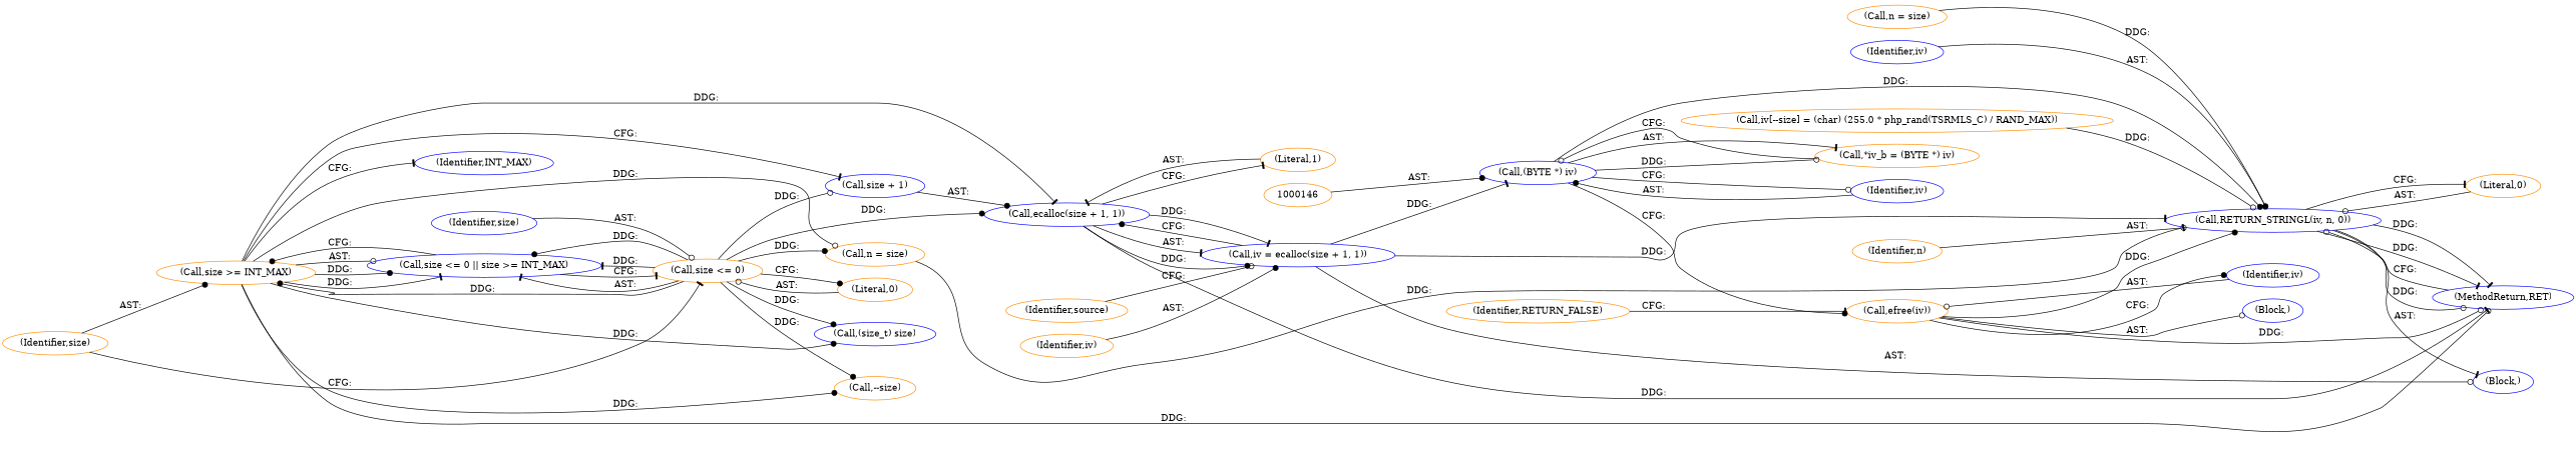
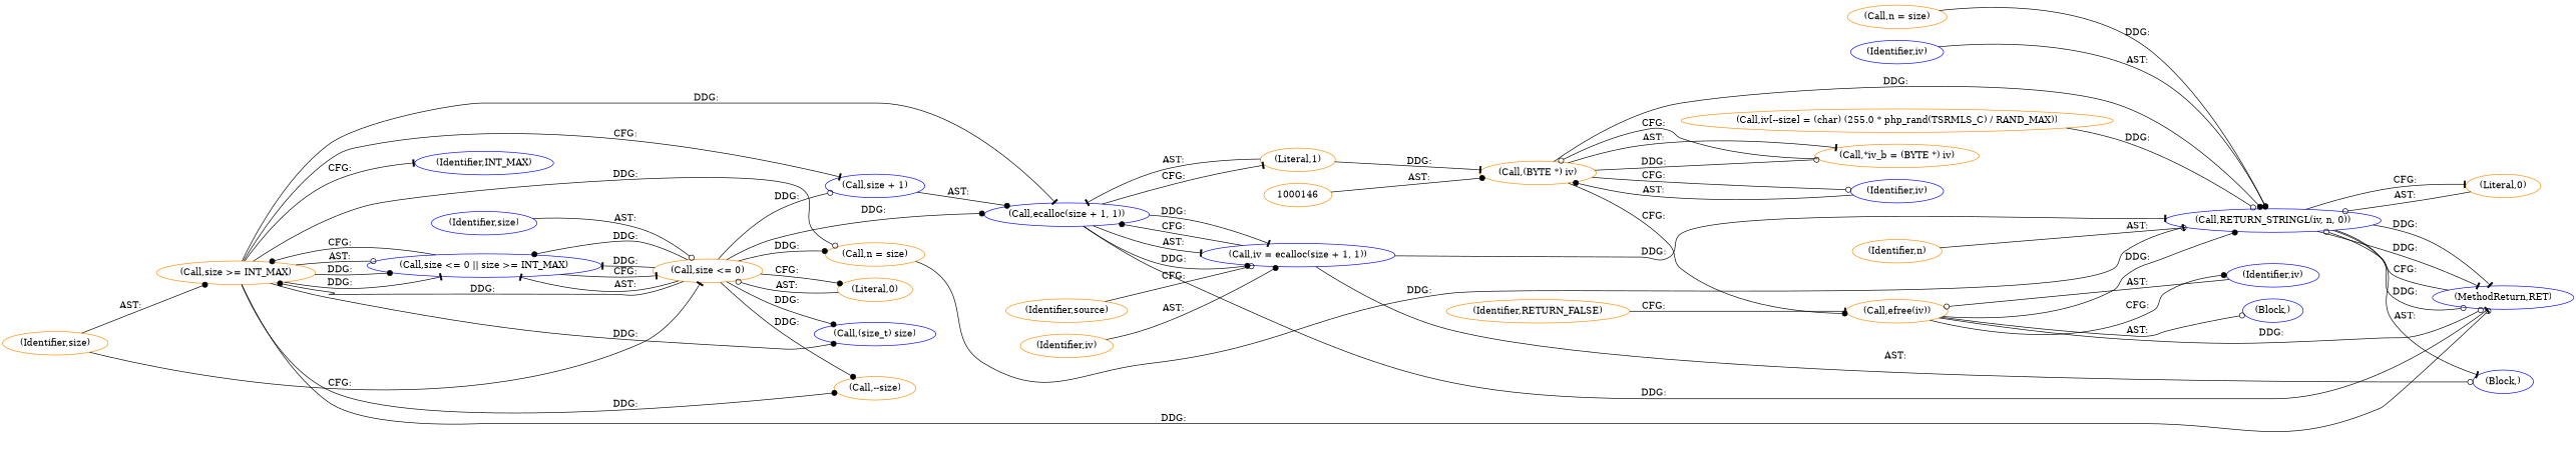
  digraph {
    rankdir=LR
    node [color=darkorange]
    edge [arrowhead=dot]
    n1 [label="(Call,efree(iv))"]
    n2 [color=blue label="(Call,RETURN_STRINGL(iv, n, 0))"]
    n3 [color=blue label="(Block,)"]
    n4 [color=blue label="(MethodReturn,RET)"]
    n5 [color=blue label="(Identifier,iv)"]
    n6 [color=blue label="(Block,)"]
    n7 [label="(Literal,0)"]
-   n8 [color=blue label="(Call,(BYTE *) iv)"]
+   n8 [label="(Call,(BYTE *) iv)"]
    n9 [label="(Call,*iv_b = (BYTE *) iv)"]
    n10 [color=blue label="(Identifier,iv)"]
    n11 [color=blue label="(Call,iv = ecalloc(size + 1, 1))"]
    n12 [color=blue label="(Call,ecalloc(size + 1, 1))"]
    n13 [label="(Literal,1)"]
    n14 [label="(Call,size >= INT_MAX)"]
    n15 [color=blue label="(Call,size + 1)"]
    n16 [color=blue label="(Call,(size_t) size)"]
    n17 [color=blue label="(Identifier,INT_MAX)"]
    n18 [label="(Call,n = size)"]
    n19 [label="(Call,--size)"]
    n20 [color=blue label="(Call,size <= 0 || size >= INT_MAX)"]
    n21 [label="(Call,size <= 0)"]
    n22 [label="(Literal,0)"]
    n23 [label="(Call,iv[--size] = (char) (255.0 * php_rand(TSRMLS_C) / RAND_MAX))"]
    n24 [label="(Identifier,source)"]
    n25 [label="(Identifier,n)"]
    n26 [label="(Call,n = size)"]
    n27 [color=blue label="(Identifier,size)"]
    n28 [label="(Identifier,RETURN_FALSE)"]
    n29 [color=blue label="(Identifier,iv)"]
    n30 [label="(Identifier,size)"]
    n31 [label="(Identifier,iv)"]
    1000146
    n1 -> n2 [label="DDG: "]
    n1 -> n3 [arrowhead=odot label="AST: "]
    n1 -> n4 [arrowhead=odot label="DDG: "]
    n1 -> n5 [label="CFG: "]
    n2 -> n4 [arrowhead=odot label="DDG: "]
    n2 -> n4 [arrowhead=tee label="DDG: "]
    n2 -> n4 [arrowhead=tee label="DDG: "]
    n2 -> n6 [arrowhead=tee label="AST: "]
    n2 -> n7 [arrowhead=tee label="CFG: "]
    n4 -> n2 [arrowhead=odot label="CFG: "]
    n5 -> n1 [arrowhead=odot label="AST: "]
    n7 -> n2 [arrowhead=odot label="AST: "]
    n8 -> n1 [label="CFG: "]
    n8 -> n2 [label="DDG: "]
    n8 -> n9 [arrowhead=tee label="AST: "]
    n8 -> n9 [arrowhead=odot label="DDG: "]
    n8 -> n10 [arrowhead=odot label="CFG: "]
    n9 -> n8 [arrowhead=odot label="CFG: "]
    n10 -> n8 [label="AST: "]
    n11 -> n2 [arrowhead=tee label="DDG: "]
    n11 -> n6 [arrowhead=odot label="AST: "]
-   n11 -> n8 [arrowhead=tee label="DDG: "]
+   n13 -> n8 [arrowhead=tee label="DDG: "]
    n11 -> n12 [label="CFG: "]
    n12 -> n4 [arrowhead=tee label="DDG: "]
    n12 -> n11 [arrowhead=tee label="AST: "]
    n12 -> n11 [label="DDG: "]
    n12 -> n11 [arrowhead=tee label="DDG: "]
    n12 -> n13 [arrowhead=tee label="CFG: "]
    n13 -> n12 [arrowhead=tee label="AST: "]
    n14 -> n4 [arrowhead=odot label="DDG: "]
    n14 -> n12 [arrowhead=tee label="DDG: "]
    n14 -> n15 [arrowhead=tee label="CFG: "]
    n14 -> n16 [label="DDG: "]
    n14 -> n17 [arrowhead=tee label="CFG: "]
    n14 -> n18 [arrowhead=odot label="DDG: "]
    n14 -> n19 [label="DDG: "]
    n14 -> n20 [arrowhead=odot label="AST: "]
    n14 -> n20 [label="DDG: "]
    n14 -> n20 [arrowhead=tee label="DDG: "]
    n15 -> n12 [label="AST: "]
    n18 -> n2 [arrowhead=tee label="DDG: "]
    n20 -> n14 [label="CFG: "]
    n20 -> n21 [arrowhead=tee label="CFG: "]
    n21 -> n12 [label="DDG: "]
    n21 -> n14 [label="DDG: "]
    n21 -> n15 [arrowhead=odot label="DDG: "]
    n21 -> n16 [label="DDG: "]
    n21 -> n18 [label="DDG: "]
    n21 -> n19 [label="DDG: "]
    n21 -> n20 [arrowhead=tee label="AST: "]
    n21 -> n20 [label="DDG: "]
    n21 -> n20 [arrowhead=tee label="DDG: "]
    n21 -> n22 [label="CFG: "]
    n22 -> n21 [arrowhead=odot label="AST: "]
    n23 -> n2 [arrowhead=odot label="DDG: "]
    n24 -> n11 [arrowhead=odot label="CFG: "]
    n25 -> n2 [arrowhead=odot label="AST: "]
    n26 -> n2 [label="DDG: "]
    n27 -> n21 [arrowhead=odot label="AST: "]
    n28 -> n1 [arrowhead=tee label="CFG: "]
    n29 -> n2 [arrowhead=odot label="AST: "]
    n30 -> n14 [label="AST: "]
    n30 -> n21 [arrowhead=tee label="CFG: "]
    n31 -> n11 [label="AST: "]
    1000146 -> n8 [label="AST: "]
  }
